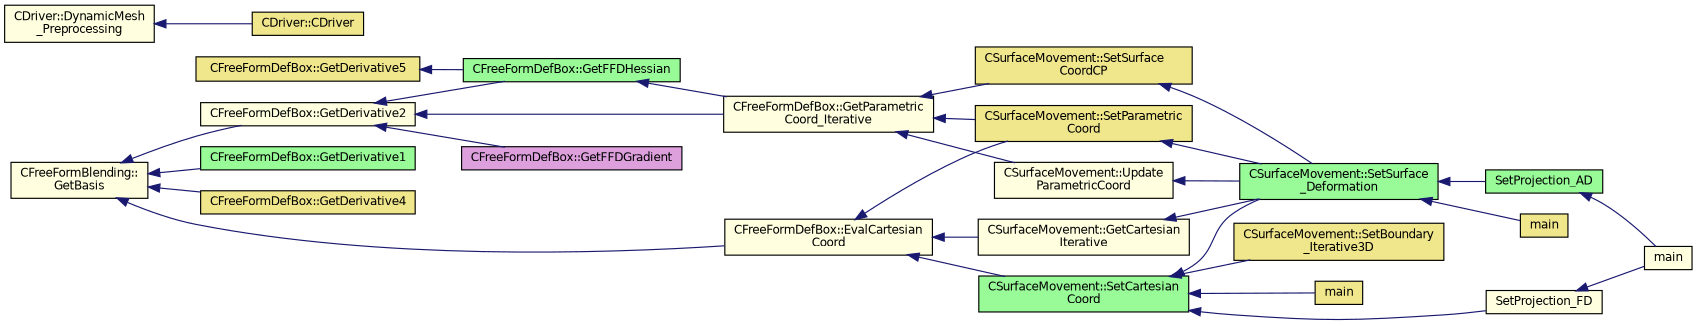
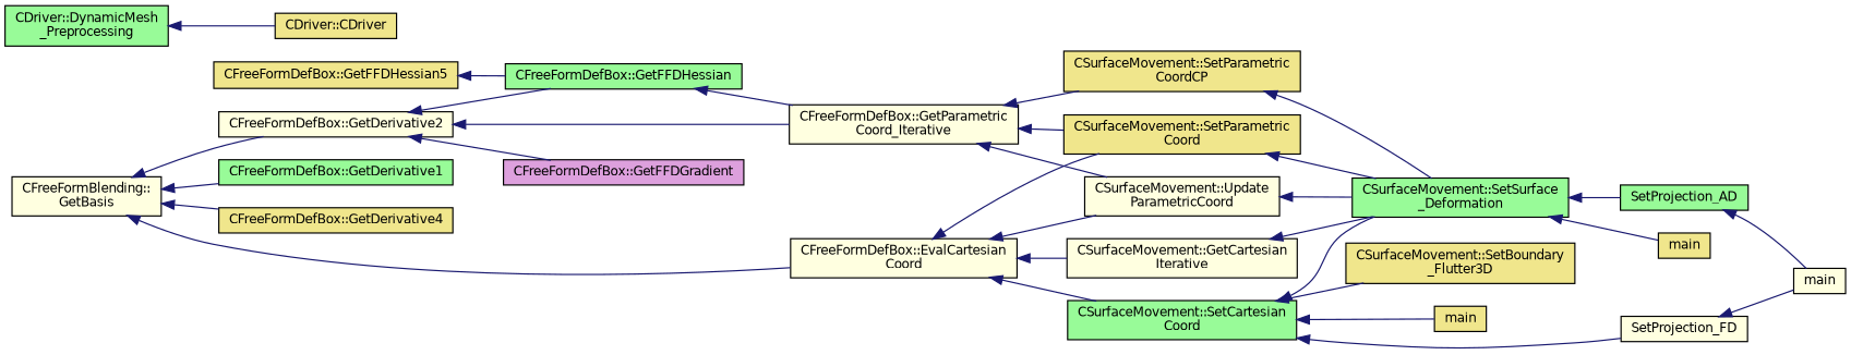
  digraph {
    rankdir=LR
    node [color=black fillcolor=lightyellow fontname=Helvetica fontsize=10 shape=record style=filled]
    edge [color=midnightblue dir=back fontname=Helvetica fontsize=10 labelfontname=Helvetica labelfontsize=10 style=solid]
    n1 [fontcolor=black height=0.2 label="CFreeFormBlending::\lGetBasis" width=0.4]
    n2 [height=0.2 label="CFreeFormDefBox::EvalCartesian\lCoord" width=0.4]
    n3 [fillcolor=palegreen height=0.2 label="CFreeFormDefBox::GetDerivative1" width=0.4]
    n4 [height=0.2 label="CFreeFormDefBox::GetDerivative2" width=0.4]
    n5 [fillcolor=khaki height=0.2 label="CFreeFormDefBox::GetDerivative4" width=0.4]
    n6 [fillcolor=khaki height=0.2 label="CSurfaceMovement::SetParametric\lCoord" width=0.4]
    n7 [height=0.2 label="CSurfaceMovement::GetCartesian\lIterative" width=0.4]
    n8 [height=0.2 label="CSurfaceMovement::Update\lParametricCoord" width=0.4]
    n9 [fillcolor=palegreen height=0.2 label="CSurfaceMovement::SetCartesian\lCoord" width=0.4]
    n10 [fillcolor=plum height=0.2 label="CFreeFormDefBox::GetFFDGradient" width=0.4]
    n11 [fillcolor=palegreen height=0.2 label="CFreeFormDefBox::GetFFDHessian" width=0.4]
    n12 [height=0.2 label="CFreeFormDefBox::GetParametric\lCoord_Iterative" width=0.4]
    n13 [fillcolor=palegreen height=0.2 label="CSurfaceMovement::SetSurface\l_Deformation" width=0.4]
-   n14 [fillcolor=khaki height=0.2 label="CSurfaceMovement::SetBoundary\l_Iterative3D" width=0.4]
+   n14 [fillcolor=khaki height=0.2 label="CSurfaceMovement::SetBoundary\l_Flutter3D" width=0.4]
    n15 [height=0.2 label=SetProjection_FD width=0.4]
    n16 [fillcolor=khaki height=0.2 label=main width=0.4]
    n17 [fillcolor=khaki height=0.2 label=main width=0.4]
    n18 [fillcolor=palegreen height=0.2 label=SetProjection_AD width=0.4]
    n19 [height=0.2 label=main width=0.4]
-   n20 [height=0.2 label="CDriver::DynamicMesh\l_Preprocessing" width=0.4]
+   n20 [fillcolor=palegreen height=0.2 label="CDriver::DynamicMesh\l_Preprocessing" width=0.4]
    n21 [fillcolor=khaki height=0.2 label="CDriver::CDriver" width=0.4]
-   n22 [fillcolor=khaki height=0.2 label="CSurfaceMovement::SetSurface\lCoordCP" width=0.4]
-   n23 [fillcolor=khaki height=0.2 label="CFreeFormDefBox::GetDerivative5" width=0.4]
+   n22 [fillcolor=khaki height=0.2 label="CSurfaceMovement::SetParametric\lCoordCP" width=0.4]
+   n23 [fillcolor=khaki height=0.2 label="CFreeFormDefBox::GetFFDHessian5" width=0.4]
    n1 -> n2
    n1 -> n3
    n1 -> n4
    n1 -> n5
    n2 -> n6
    n2 -> n7
+   n2 -> n8
    n2 -> n9
    n4 -> n10
    n4 -> n11
    n4 -> n12
    n6 -> n13
    n7 -> n13
    n8 -> n13
    n9 -> n13
    n9 -> n14
    n9 -> n15
    n9 -> n16
    n11 -> n12
    n12 -> n6
    n12 -> n8
    n12 -> n22
    n13 -> n17
    n13 -> n18
    n15 -> n19
    n18 -> n19
    n20 -> n21
    n22 -> n13
    n23 -> n11
  }
